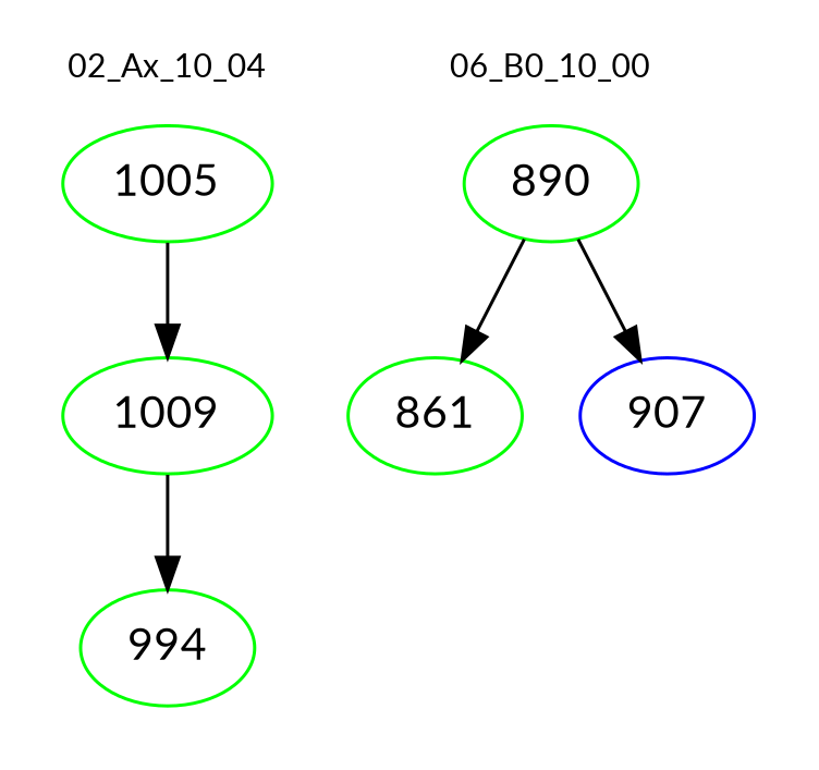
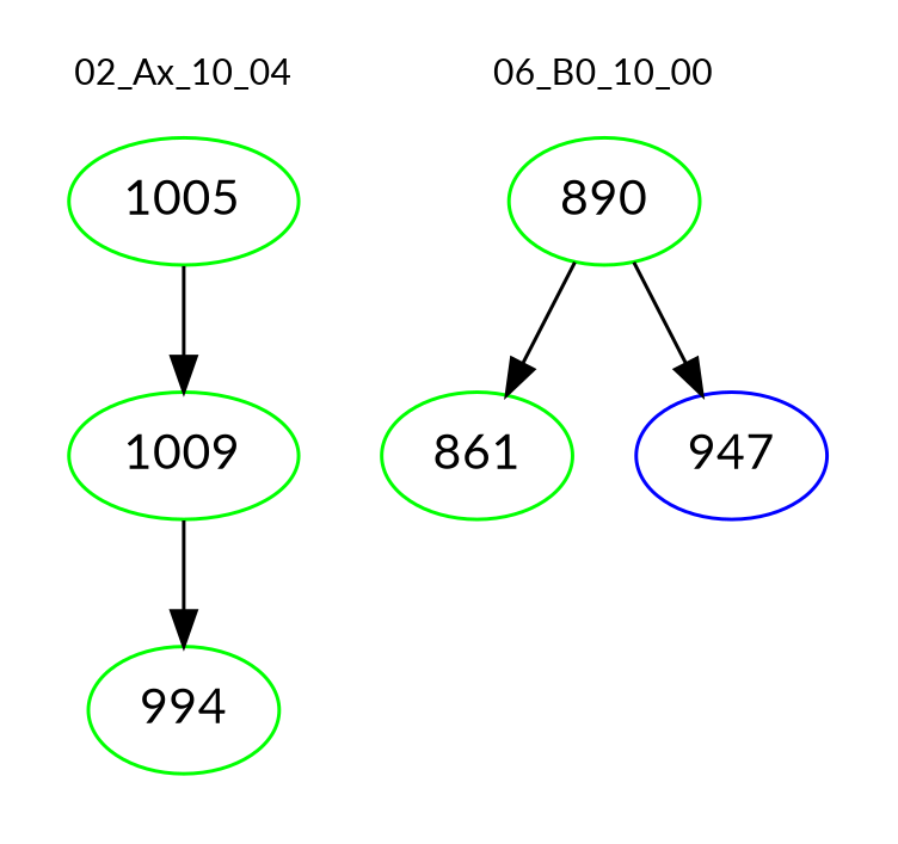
  digraph {
    fontname=Lato
    node [color=green fontname=Lato]
    edge [color=black fontname=Lato]
    n1 [label=1005]
    n2 [label=994]
    n3 [label=1009]
    n4 [label=890]
    n5 [label=861]
-   n6 [color=blue label=907]
+   n6 [color=blue label=947]
    subgraph cluster_1 {
      color=white
      fontsize=10
      label="02_Ax_10_04"
      n1
      n2
      n3
    }
    subgraph cluster_2 {
      color=white
      fontsize=10
      label="06_B0_10_00"
      n4
      n5
      n6
    }
    n1 -> n3
    n3 -> n2
    n4 -> n5
    n4 -> n6
  }
